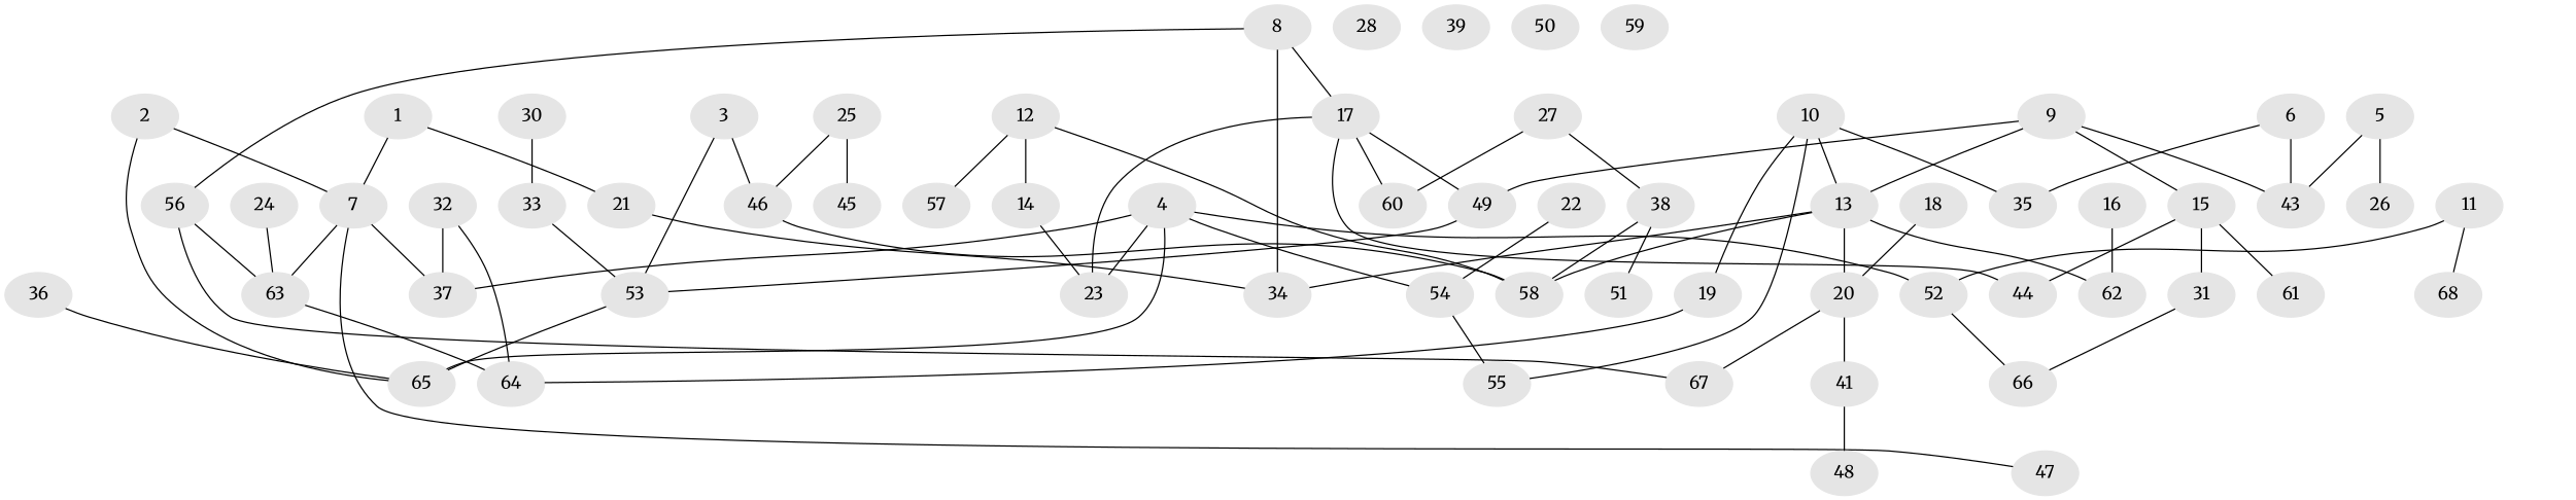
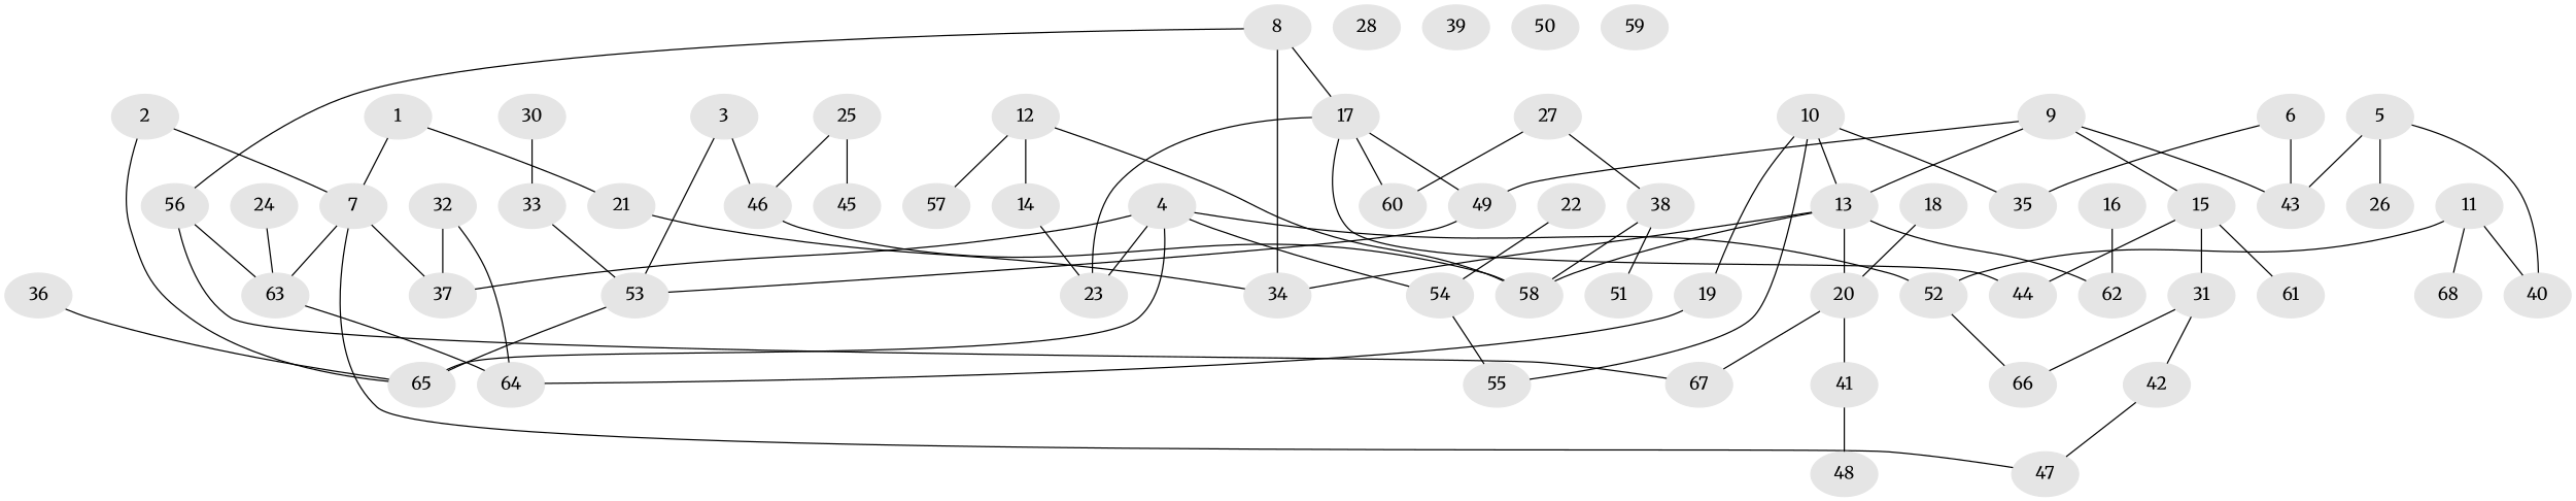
  graph {
    fontname=Merriweather
    node [color=gray90 fontname=Merriweather style=filled]
    edge [fontname=Merriweather]
    1
    7
    21
    37
    47
    63
    34
    2
    65
    3
    46
    53
    58
    4
    23
    52
    54
    66
    55
    5
    26
+   40
    43
    6
    35
    25
    45
    64
    8
    17
    56
    49
    44
    60
    67
    9
    13
    15
    20
    62
    31
    61
    10
    19
    11
    68
    12
    14
    57
    41
+   42
    16
    18
    48
    22
    24
    27
    38
    51
    28
    30
    33
    32
    36
    39
    50
    59
    1 -- 7
    1 -- 21
    7 -- 37
    7 -- 47
    7 -- 63
    21 -- 34
    63 -- 64
    2 -- 7
    2 -- 65
    3 -- 46
    3 -- 53
    46 -- 58
    53 -- 65
    4 -- 37
    4 -- 65
    4 -- 23
    4 -- 52
    4 -- 54
    52 -- 66
    54 -- 55
    5 -- 26
+   5 -- 40
    5 -- 43
    6 -- 43
    6 -- 35
    25 -- 46
    25 -- 45
    8 -- 34
    8 -- 17
    8 -- 56
    17 -- 23
    17 -- 49
    17 -- 44
    17 -- 60
    56 -- 63
    56 -- 67
    49 -- 53
    9 -- 43
    9 -- 49
    9 -- 13
    9 -- 15
    13 -- 34
    13 -- 58
    13 -- 20
    13 -- 62
    15 -- 44
    15 -- 31
    15 -- 61
    20 -- 67
    20 -- 41
    31 -- 66
+   31 -- 42
    10 -- 55
    10 -- 35
    10 -- 13
    10 -- 19
    19 -- 64
    11 -- 52
+   11 -- 40
    11 -- 68
    12 -- 58
    12 -- 14
    12 -- 57
    14 -- 23
    41 -- 48
+   42 -- 47
    16 -- 62
    18 -- 20
    22 -- 54
    24 -- 63
    27 -- 60
    27 -- 38
    38 -- 58
    38 -- 51
    30 -- 33
    33 -- 53
    32 -- 37
    32 -- 64
    36 -- 65
  }
